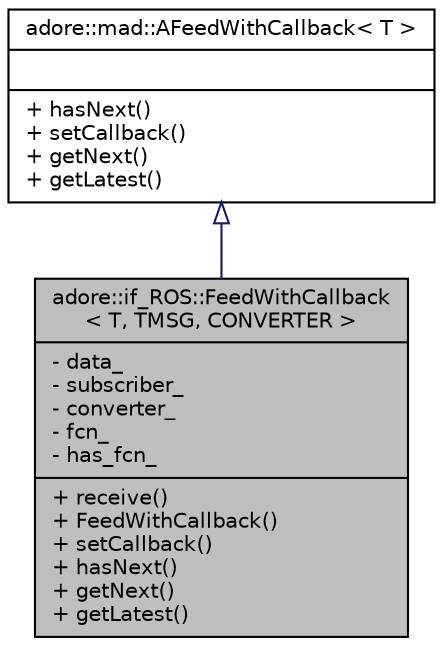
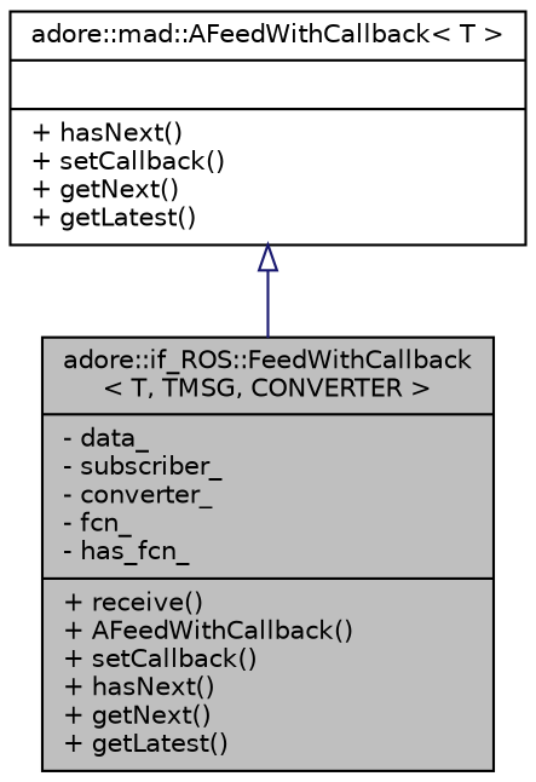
  digraph {
    node [color=black fontname=Helvetica fontsize=10 shape=record style=filled]
-   n1 [fillcolor=grey75 fontcolor=black height=0.2 label="{adore::if_ROS::FeedWithCallback\l\< T, TMSG, CONVERTER \>\n|- data_\l- subscriber_\l- converter_\l- fcn_\l- has_fcn_\l|+ receive()\l+ FeedWithCallback()\l+ setCallback()\l+ hasNext()\l+ getNext()\l+ getLatest()\l}" width=0.4]
+   n1 [fillcolor=grey75 fontcolor=black height=0.2 label="{adore::if_ROS::FeedWithCallback\l\< T, TMSG, CONVERTER \>\n|- data_\l- subscriber_\l- converter_\l- fcn_\l- has_fcn_\l|+ receive()\l+ AFeedWithCallback()\l+ setCallback()\l+ hasNext()\l+ getNext()\l+ getLatest()\l}" width=0.4]
    n2 [fillcolor=white height=0.2 label="{adore::mad::AFeedWithCallback\< T \>\n||+ hasNext()\l+ setCallback()\l+ getNext()\l+ getLatest()\l}" width=0.4]
    n2 -> n1 [arrowtail=onormal color=midnightblue dir=back fontname=Helvetica fontsize=10 labelfontname=Helvetica labelfontsize=10 style=solid]
  }
